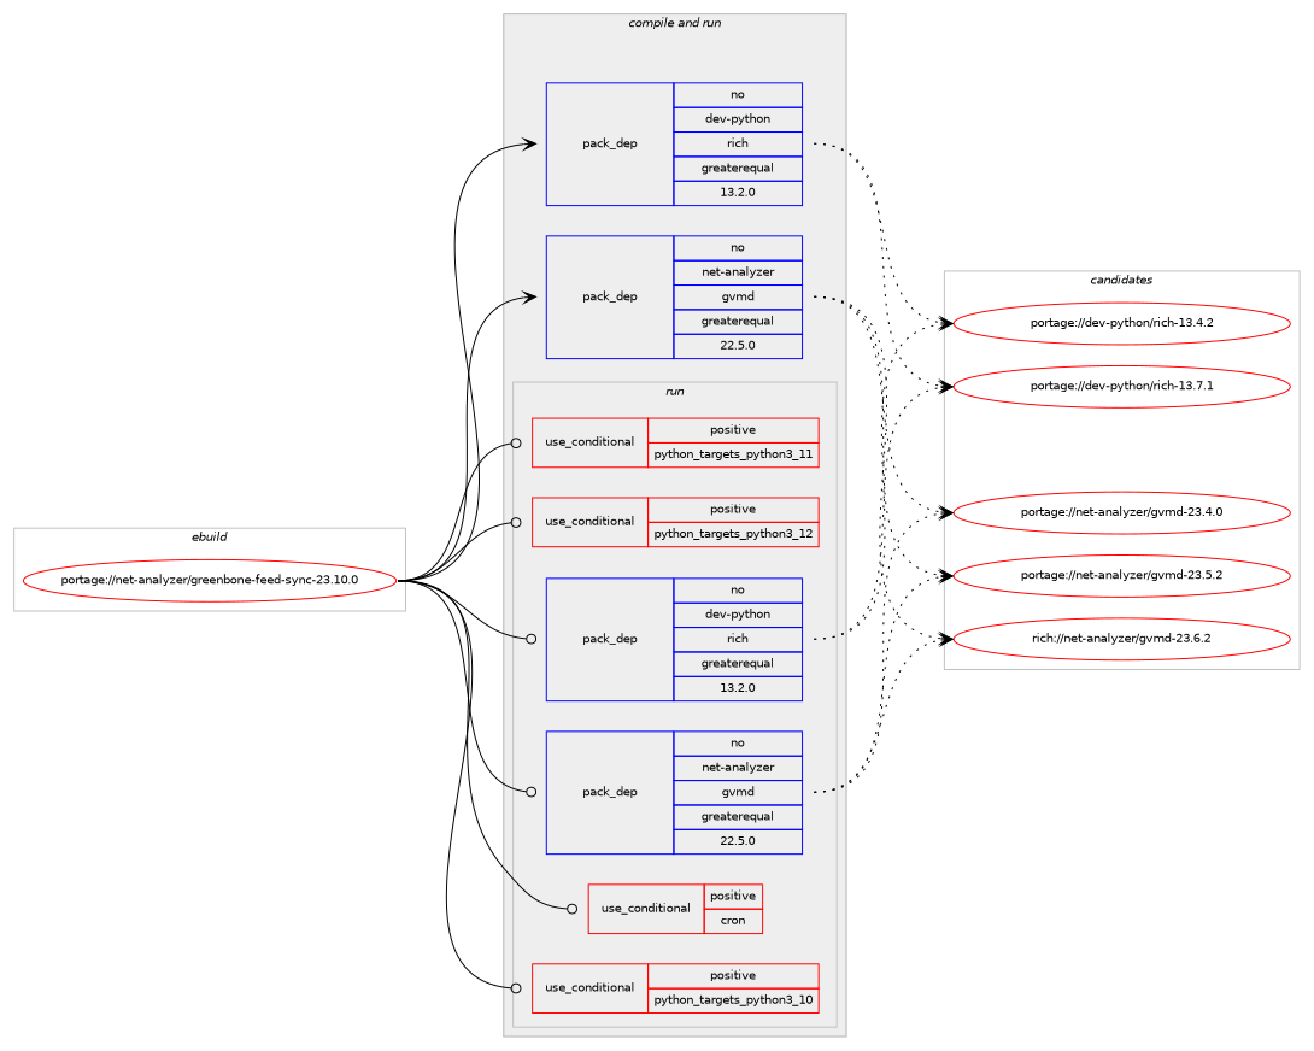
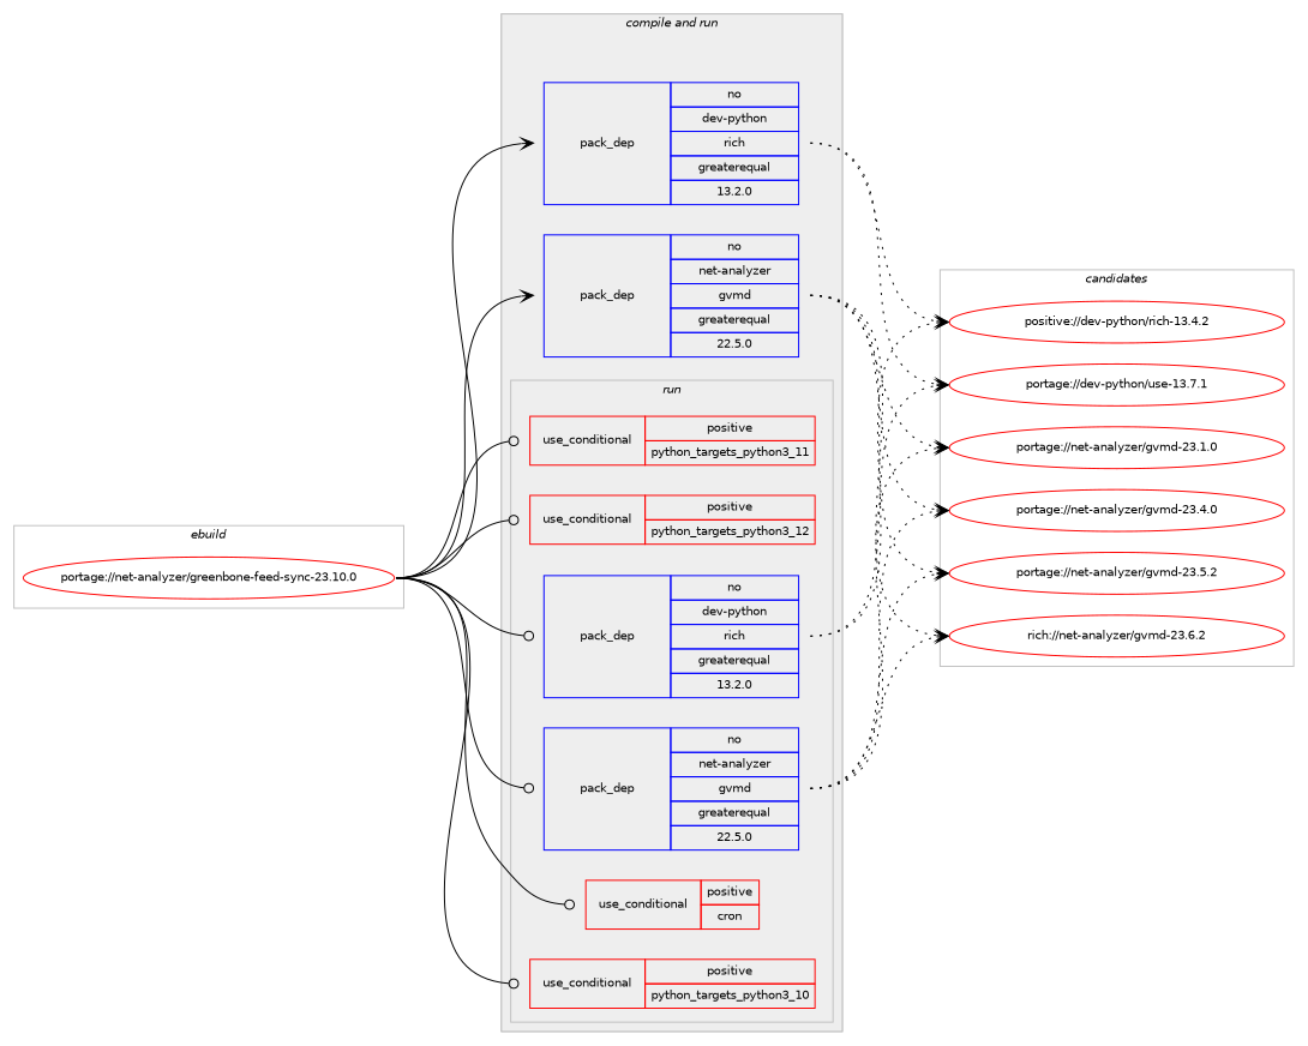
  digraph {
    compound=true
    concentrate=true
    fontname=Helvetica
    fontsize=10
    newrank=true
    rankdir=LR
    ranksep=1.5
    node [color=red fontname=Helvetica fontsize=10 shape=none]
    edge [arrowhead=vee headport=w style=dotted tailport=e weight=100]
    n1 [label="portage://net-analyzer/greenbone-feed-sync-23.10.0" width=4 shape=""]
    n2 [color=blue label=<<TABLE BORDER="0" CELLBORDER="1" CELLSPACING="0" CELLPADDING="4" WIDTH="220"><TR><TD ROWSPAN="6" CELLPADDING="30">pack_dep</TD></TR><TR><TD WIDTH="110">no</TD></TR><TR><TD>dev-python</TD></TR><TR><TD>rich</TD></TR><TR><TD>greaterequal</TD></TR><TR><TD>13.2.0</TD></TR></TABLE>>]
    n3 [color=blue label=<<TABLE BORDER="0" CELLBORDER="1" CELLSPACING="0" CELLPADDING="4" WIDTH="220"><TR><TD ROWSPAN="6" CELLPADDING="30">pack_dep</TD></TR><TR><TD WIDTH="110">no</TD></TR><TR><TD>net-analyzer</TD></TR><TR><TD>gvmd</TD></TR><TR><TD>greaterequal</TD></TR><TR><TD>22.5.0</TD></TR></TABLE>>]
    n4 [label=<<TABLE BORDER="0" CELLBORDER="1" CELLSPACING="0" CELLPADDING="4"><TR><TD ROWSPAN="3" CELLPADDING="10">use_conditional</TD></TR><TR><TD>positive</TD></TR><TR><TD>cron</TD></TR></TABLE>>]
    n5 [label=<<TABLE BORDER="0" CELLBORDER="1" CELLSPACING="0" CELLPADDING="4"><TR><TD ROWSPAN="3" CELLPADDING="10">use_conditional</TD></TR><TR><TD>positive</TD></TR><TR><TD>python_targets_python3_10</TD></TR></TABLE>>]
    n6 [label=<<TABLE BORDER="0" CELLBORDER="1" CELLSPACING="0" CELLPADDING="4"><TR><TD ROWSPAN="3" CELLPADDING="10">use_conditional</TD></TR><TR><TD>positive</TD></TR><TR><TD>python_targets_python3_11</TD></TR></TABLE>>]
    n7 [label=<<TABLE BORDER="0" CELLBORDER="1" CELLSPACING="0" CELLPADDING="4"><TR><TD ROWSPAN="3" CELLPADDING="10">use_conditional</TD></TR><TR><TD>positive</TD></TR><TR><TD>python_targets_python3_12</TD></TR></TABLE>>]
    n8 [color=blue label=<<TABLE BORDER="0" CELLBORDER="1" CELLSPACING="0" CELLPADDING="4" WIDTH="220"><TR><TD ROWSPAN="6" CELLPADDING="30">pack_dep</TD></TR><TR><TD WIDTH="110">no</TD></TR><TR><TD>dev-python</TD></TR><TR><TD>rich</TD></TR><TR><TD>greaterequal</TD></TR><TR><TD>13.2.0</TD></TR></TABLE>>]
    n9 [color=blue label=<<TABLE BORDER="0" CELLBORDER="1" CELLSPACING="0" CELLPADDING="4" WIDTH="220"><TR><TD ROWSPAN="6" CELLPADDING="30">pack_dep</TD></TR><TR><TD WIDTH="110">no</TD></TR><TR><TD>net-analyzer</TD></TR><TR><TD>gvmd</TD></TR><TR><TD>greaterequal</TD></TR><TR><TD>22.5.0</TD></TR></TABLE>>]
-   n10 [label="portage://dev-python/rich-13.4.2" width=4 shape=""]
-   n11 [label="portage://dev-python/rich-13.7.1" width=4 shape=""]
+   n10 [label="positive://dev-python/rich-13.4.2" width=4 shape=""]
+   n11 [label="portage://dev-python/use-13.7.1" width=4 shape=""]
+   n12 [label="portage://net-analyzer/gvmd-23.1.0" width=4 shape=""]
    n13 [label="portage://net-analyzer/gvmd-23.4.0" width=4 shape=""]
    n14 [label="portage://net-analyzer/gvmd-23.5.2" width=4 shape=""]
    n15 [label="rich://net-analyzer/gvmd-23.6.2" width=4 shape=""]
    subgraph cluster_1 {
      color=gray
      label=<<i>ebuild</i>>
      rank=same
      n1
    }
    subgraph cluster_2 {
      color=gray
      label=<<i>dependencies</i>>
      subgraph cluster_3 {
        color=gray
        fillcolor="#eeeeee"
        label=<<i>compile</i>>
        style=filled
        subgraph sub_4 {
          color=gray
          fillcolor="#eeeeee"
          label=<<i>compile</i>>
          style=filled
          n2
        }
        subgraph sub_5 {
          color=gray
          fillcolor="#eeeeee"
          label=<<i>compile</i>>
          style=filled
          n3
        }
      }
      subgraph cluster_6 {
        color=gray
        fillcolor="#eeeeee"
        label=<<i>compile and run</i>>
        style=filled
      }
      subgraph cluster_7 {
        color=gray
        fillcolor="#eeeeee"
        label=<<i>run</i>>
        style=filled
        subgraph sub_8 {
          color=gray
          fillcolor="#eeeeee"
          label=<<i>run</i>>
          style=filled
          n4
        }
        subgraph sub_9 {
          color=gray
          fillcolor="#eeeeee"
          label=<<i>run</i>>
          style=filled
          n5
        }
        subgraph sub_10 {
          color=gray
          fillcolor="#eeeeee"
          label=<<i>run</i>>
          style=filled
          n6
        }
        subgraph sub_11 {
          color=gray
          fillcolor="#eeeeee"
          label=<<i>run</i>>
          style=filled
          n7
        }
        subgraph sub_12 {
          color=gray
          fillcolor="#eeeeee"
          label=<<i>run</i>>
          style=filled
          n8
        }
        subgraph sub_13 {
          color=gray
          fillcolor="#eeeeee"
          label=<<i>run</i>>
          style=filled
          n9
        }
      }
    }
    subgraph cluster_14 {
      color=gray
      label=<<i>candidates</i>>
      rank=same
      subgraph sub_15 {
        color=black
        label=<<i>candidates</i>>
        nodesep=1
        rank=same
        n10
        n11
      }
      subgraph sub_16 {
        color=black
        label=<<i>candidates</i>>
        nodesep=1
        rank=same
+       n12
        n13
        n14
        n15
      }
      subgraph sub_17 {
        color=black
        label=<<i>candidates</i>>
        nodesep=1
        rank=same
        n10
        n11
      }
      subgraph sub_18 {
        color=black
        label=<<i>candidates</i>>
        nodesep=1
        rank=same
+       n12
        n13
        n14
        n15
      }
    }
    n1 -> n2 [style=solid weight=20]
    n1 -> n3 [style=solid weight=20]
    n1 -> n4 [arrowhead=odot style=solid weight=20]
    n1 -> n5 [arrowhead=odot style=solid weight=20]
    n1 -> n6 [arrowhead=odot style=solid weight=20]
    n1 -> n7 [arrowhead=odot style=solid weight=20]
    n1 -> n8 [arrowhead=odot style=solid weight=20]
    n1 -> n9 [arrowhead=odot style=solid weight=20]
    n2 -> n10
    n2 -> n11
+   n3 -> n12
    n3 -> n13
    n3 -> n14
    n3 -> n15
    n8 -> n10
    n8 -> n11
+   n9 -> n12
    n9 -> n13
    n9 -> n14
    n9 -> n15
  }
